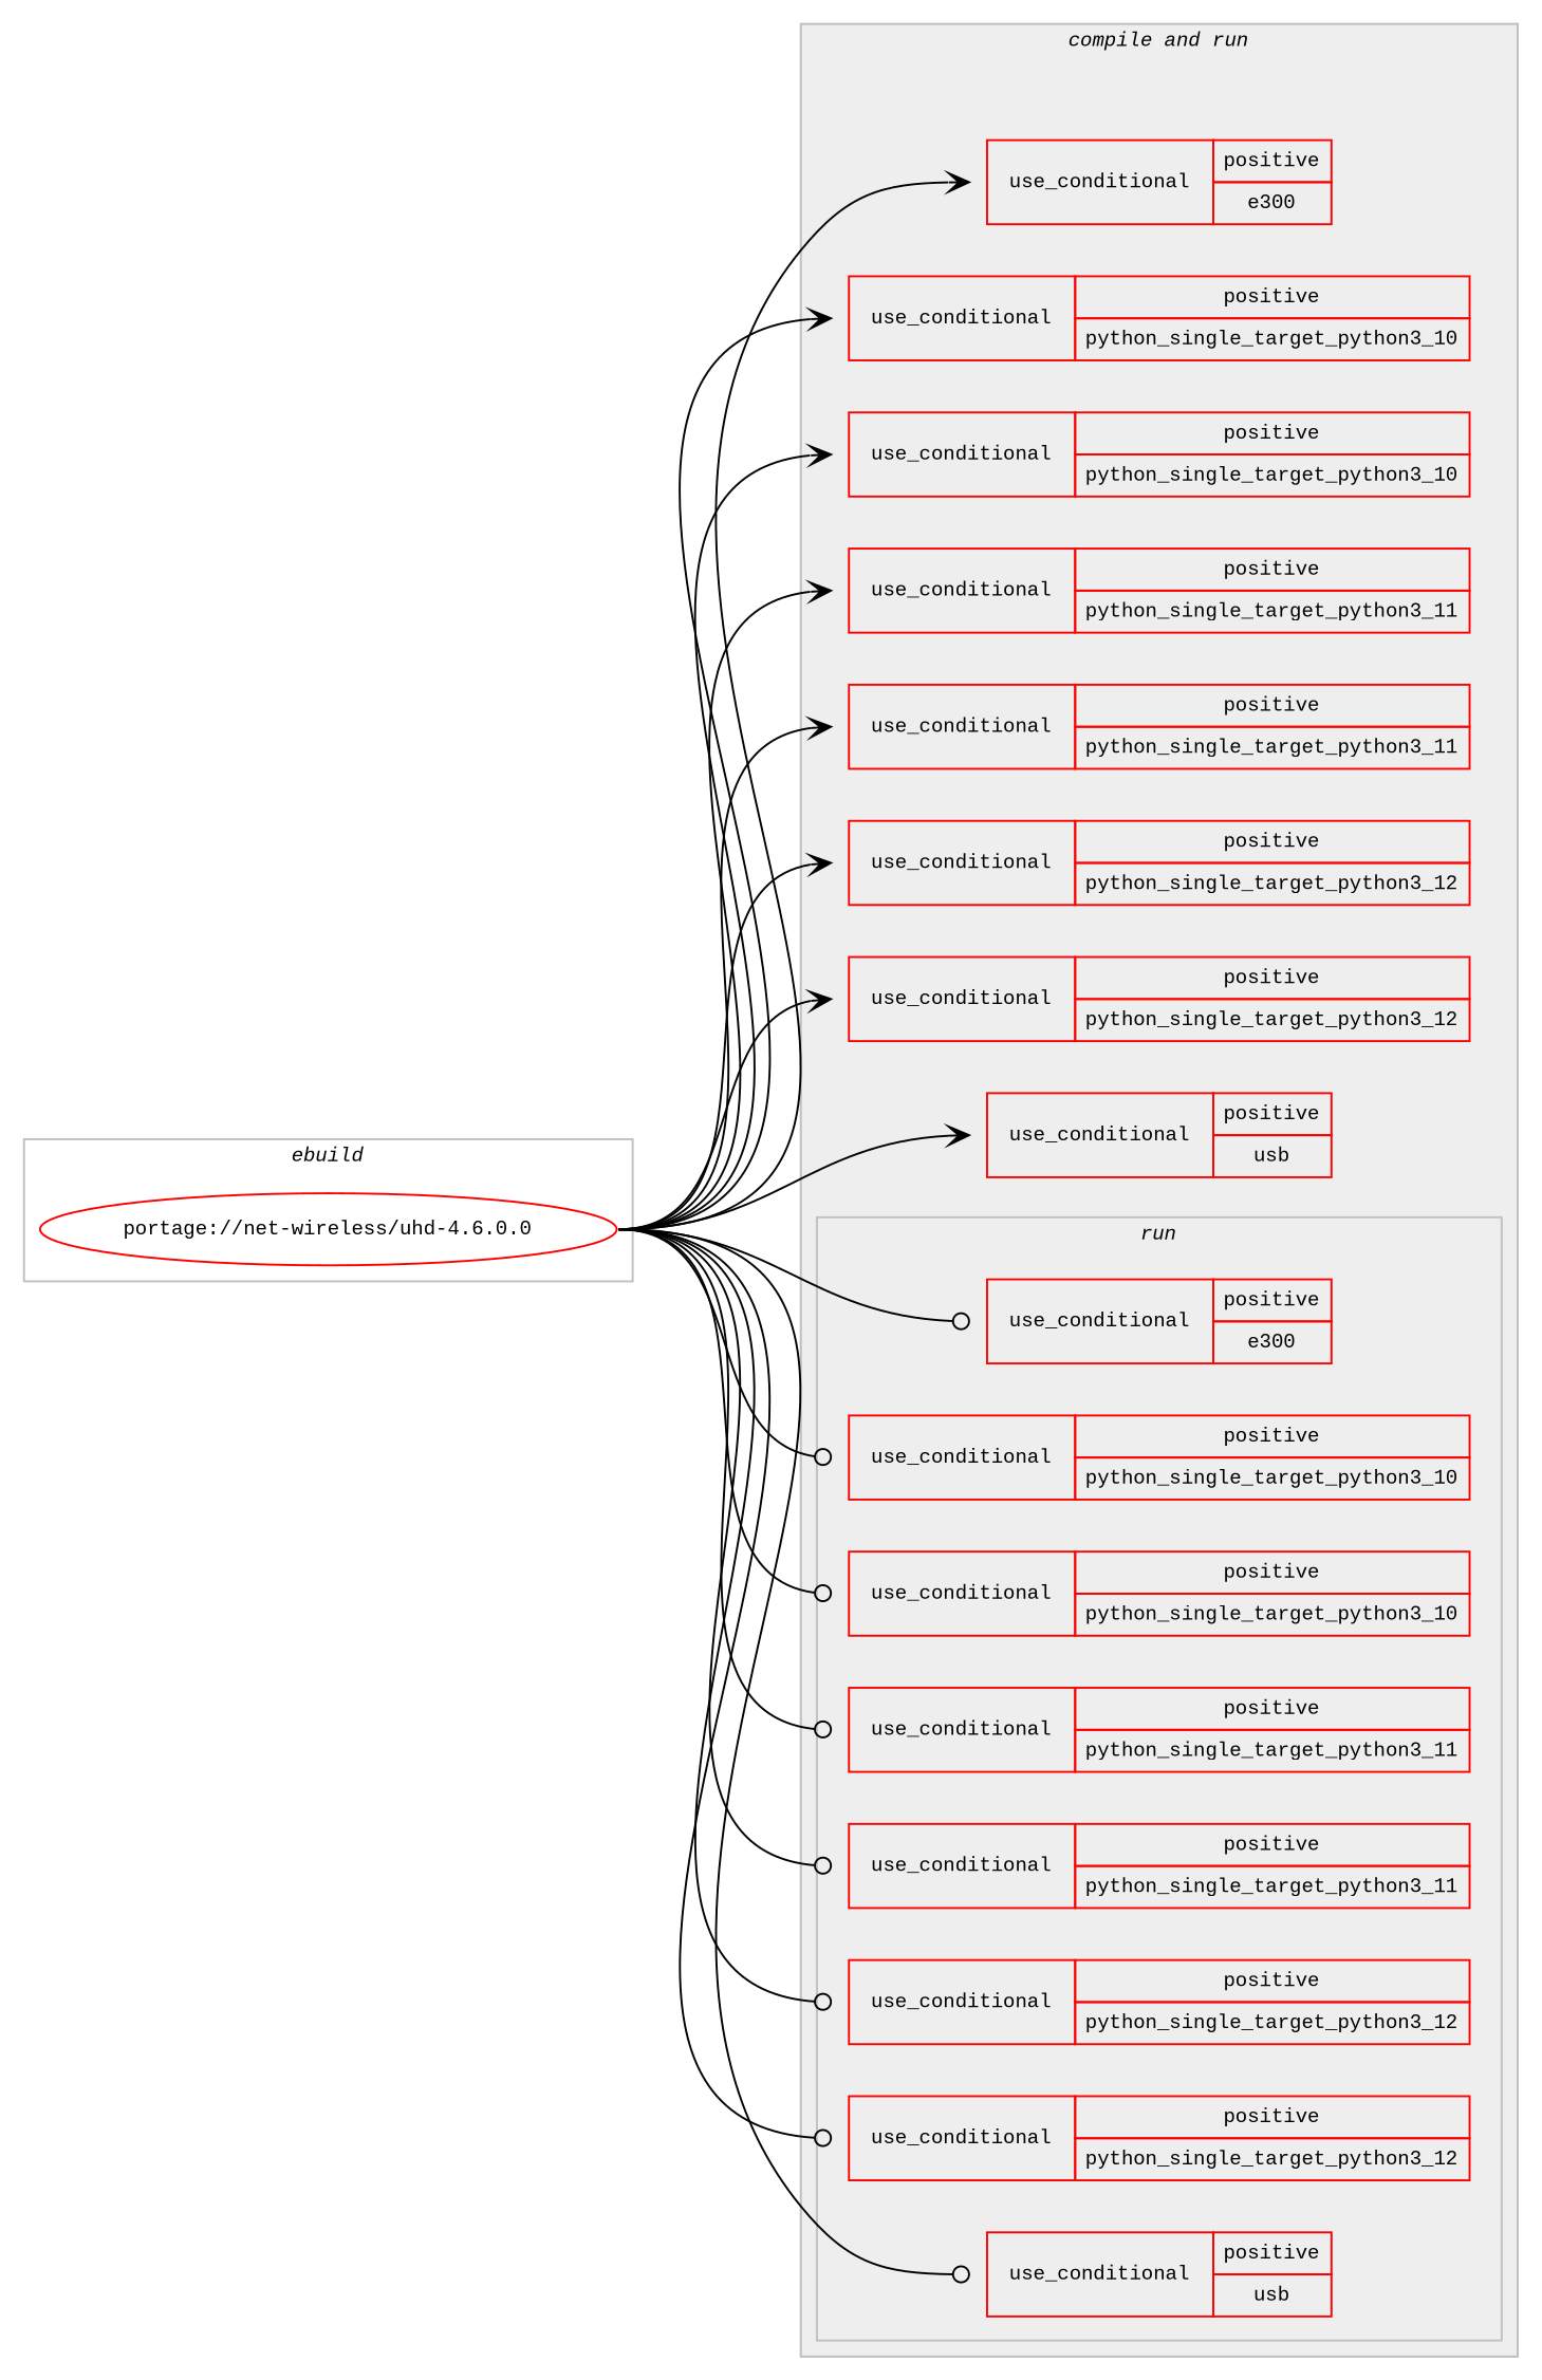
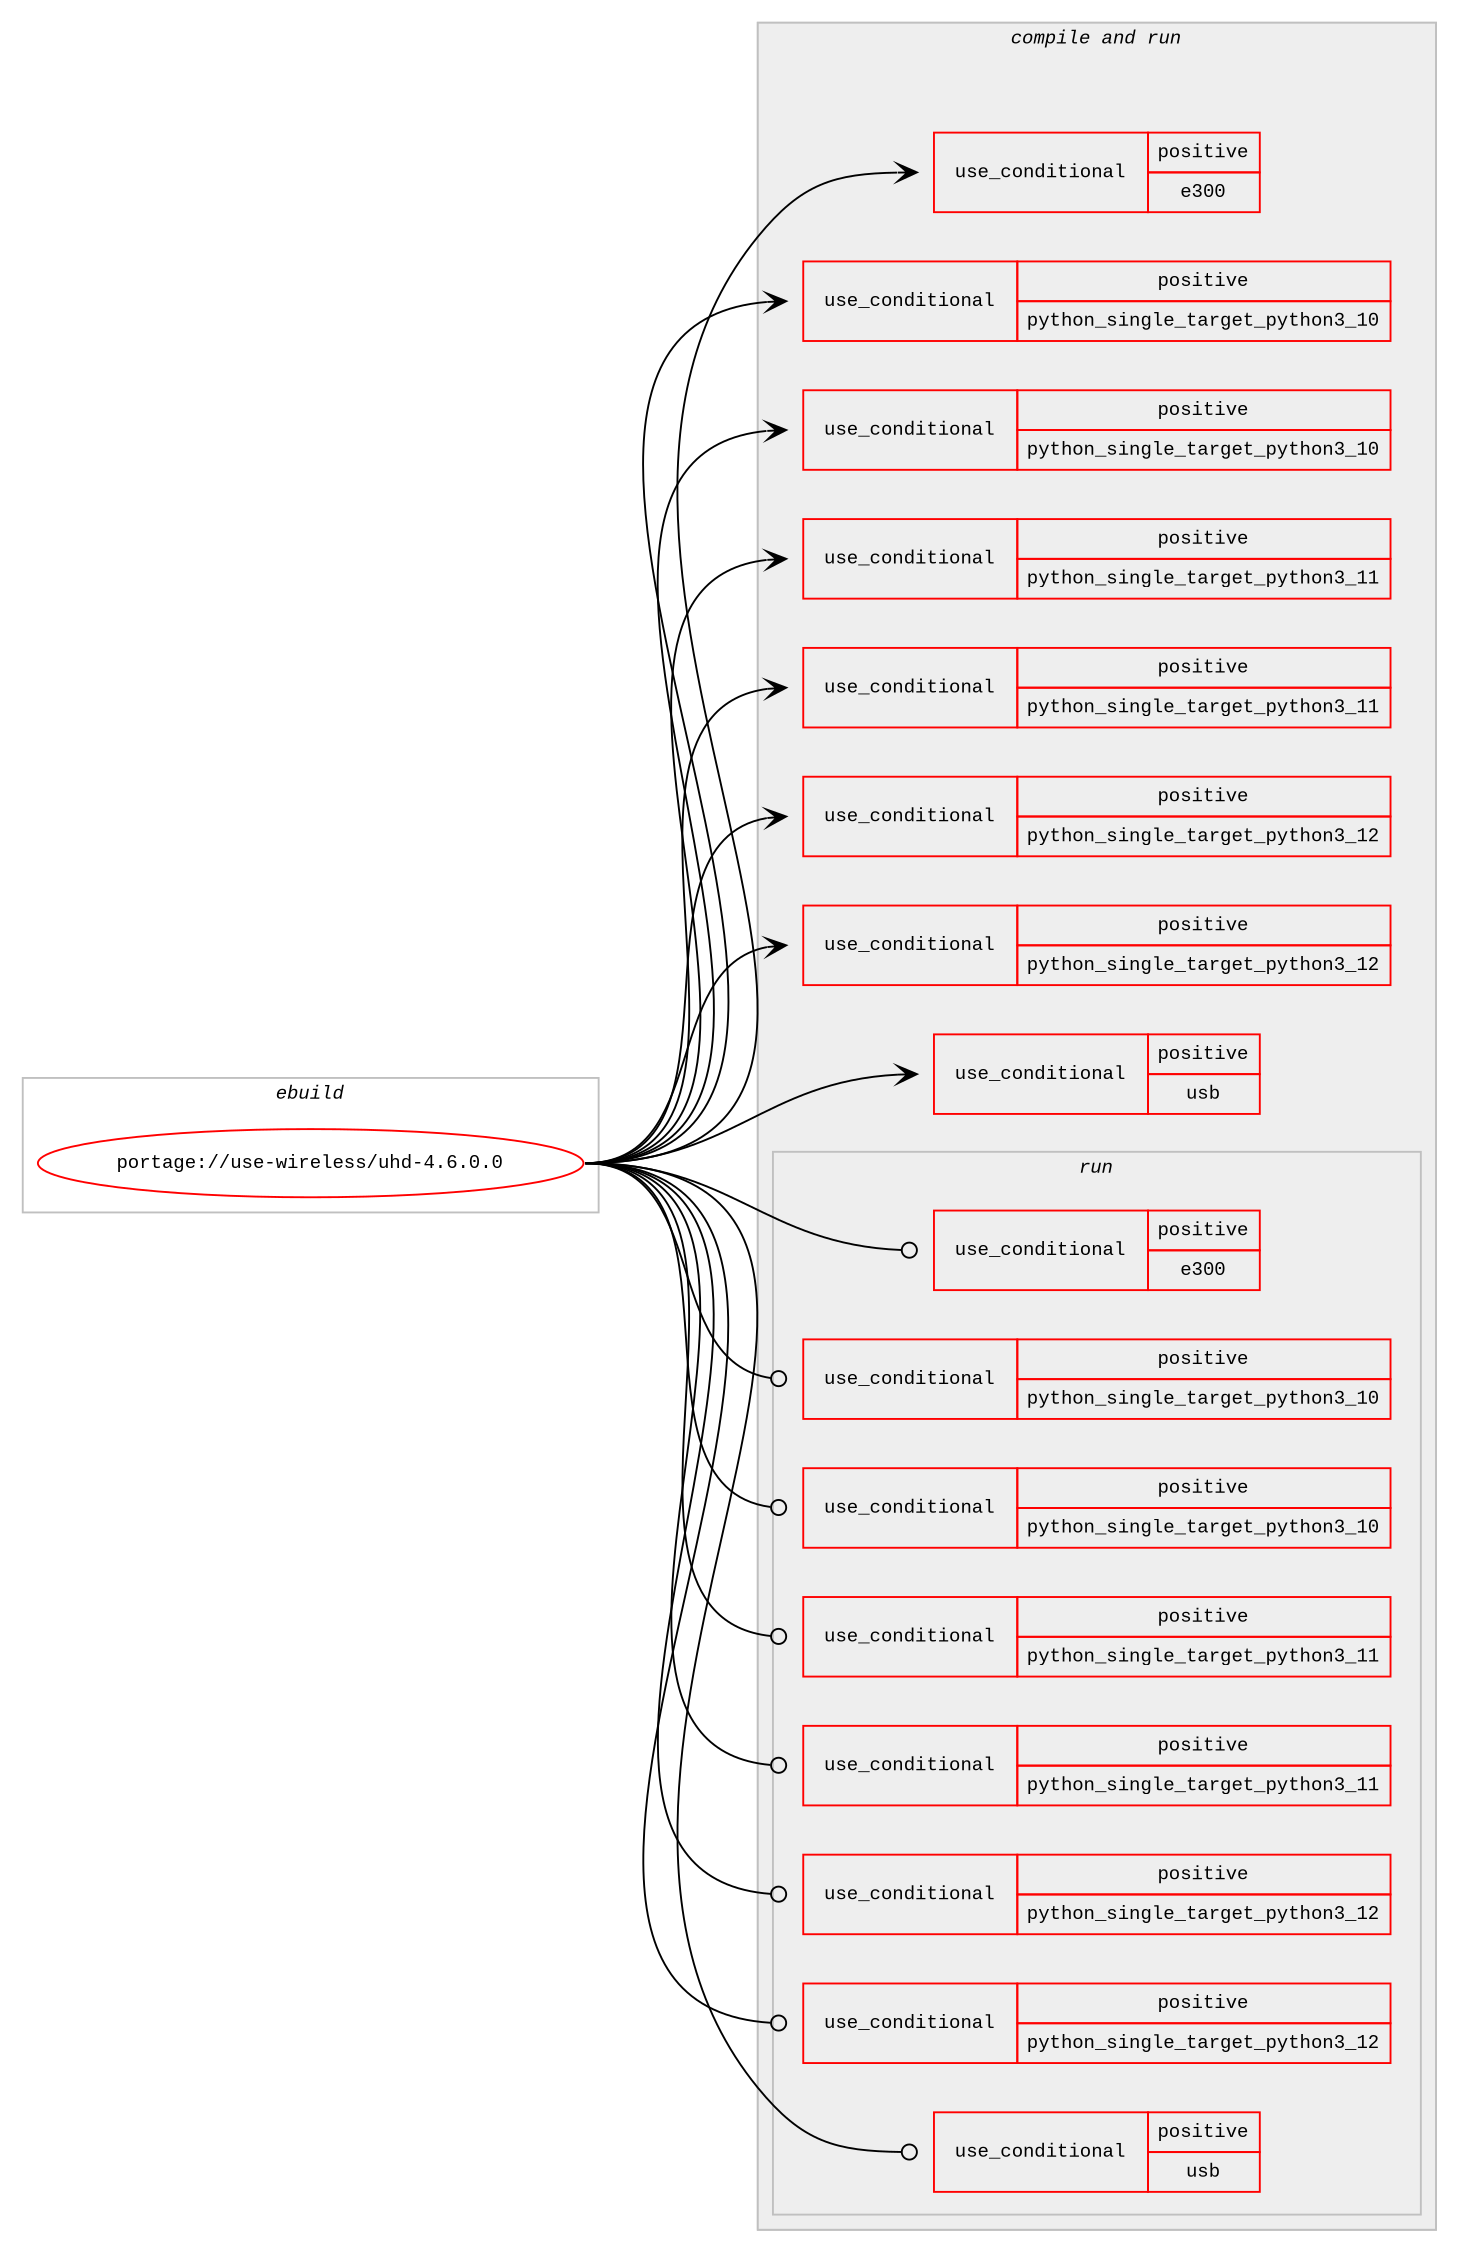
  digraph {
    compound=true
    concentrate=true
    fontname="Liberation Mono"
    fontsize=10
    newrank=true
    rankdir=LR
    ranksep=1.5
    node [color=red fontname="Liberation Mono" fontsize=10 shape=none]
    edge [arrowhead=vee headport=w style=solid tailport=e weight=20 fontname="Liberation Mono"]
-   n1 [label="portage://net-wireless/uhd-4.6.0.0" width=4 shape=""]
+   n1 [label="portage://use-wireless/uhd-4.6.0.0" width=4 shape=""]
    n2 [label=<<TABLE BORDER="0" CELLBORDER="1" CELLSPACING="0" CELLPADDING="4"><TR><TD ROWSPAN="3" CELLPADDING="10">use_conditional</TD></TR><TR><TD>positive</TD></TR><TR><TD>e300</TD></TR></TABLE>>]
    n3 [label=<<TABLE BORDER="0" CELLBORDER="1" CELLSPACING="0" CELLPADDING="4"><TR><TD ROWSPAN="3" CELLPADDING="10">use_conditional</TD></TR><TR><TD>positive</TD></TR><TR><TD>python_single_target_python3_10</TD></TR></TABLE>>]
    n4 [label=<<TABLE BORDER="0" CELLBORDER="1" CELLSPACING="0" CELLPADDING="4"><TR><TD ROWSPAN="3" CELLPADDING="10">use_conditional</TD></TR><TR><TD>positive</TD></TR><TR><TD>python_single_target_python3_10</TD></TR></TABLE>>]
    n5 [label=<<TABLE BORDER="0" CELLBORDER="1" CELLSPACING="0" CELLPADDING="4"><TR><TD ROWSPAN="3" CELLPADDING="10">use_conditional</TD></TR><TR><TD>positive</TD></TR><TR><TD>python_single_target_python3_11</TD></TR></TABLE>>]
    n6 [label=<<TABLE BORDER="0" CELLBORDER="1" CELLSPACING="0" CELLPADDING="4"><TR><TD ROWSPAN="3" CELLPADDING="10">use_conditional</TD></TR><TR><TD>positive</TD></TR><TR><TD>python_single_target_python3_11</TD></TR></TABLE>>]
    n7 [label=<<TABLE BORDER="0" CELLBORDER="1" CELLSPACING="0" CELLPADDING="4"><TR><TD ROWSPAN="3" CELLPADDING="10">use_conditional</TD></TR><TR><TD>positive</TD></TR><TR><TD>python_single_target_python3_12</TD></TR></TABLE>>]
    n8 [label=<<TABLE BORDER="0" CELLBORDER="1" CELLSPACING="0" CELLPADDING="4"><TR><TD ROWSPAN="3" CELLPADDING="10">use_conditional</TD></TR><TR><TD>positive</TD></TR><TR><TD>python_single_target_python3_12</TD></TR></TABLE>>]
    n9 [label=<<TABLE BORDER="0" CELLBORDER="1" CELLSPACING="0" CELLPADDING="4"><TR><TD ROWSPAN="3" CELLPADDING="10">use_conditional</TD></TR><TR><TD>positive</TD></TR><TR><TD>usb</TD></TR></TABLE>>]
    n10 [label=<<TABLE BORDER="0" CELLBORDER="1" CELLSPACING="0" CELLPADDING="4"><TR><TD ROWSPAN="3" CELLPADDING="10">use_conditional</TD></TR><TR><TD>positive</TD></TR><TR><TD>e300</TD></TR></TABLE>>]
    n11 [label=<<TABLE BORDER="0" CELLBORDER="1" CELLSPACING="0" CELLPADDING="4"><TR><TD ROWSPAN="3" CELLPADDING="10">use_conditional</TD></TR><TR><TD>positive</TD></TR><TR><TD>python_single_target_python3_10</TD></TR></TABLE>>]
    n12 [label=<<TABLE BORDER="0" CELLBORDER="1" CELLSPACING="0" CELLPADDING="4"><TR><TD ROWSPAN="3" CELLPADDING="10">use_conditional</TD></TR><TR><TD>positive</TD></TR><TR><TD>python_single_target_python3_10</TD></TR></TABLE>>]
    n13 [label=<<TABLE BORDER="0" CELLBORDER="1" CELLSPACING="0" CELLPADDING="4"><TR><TD ROWSPAN="3" CELLPADDING="10">use_conditional</TD></TR><TR><TD>positive</TD></TR><TR><TD>python_single_target_python3_11</TD></TR></TABLE>>]
    n14 [label=<<TABLE BORDER="0" CELLBORDER="1" CELLSPACING="0" CELLPADDING="4"><TR><TD ROWSPAN="3" CELLPADDING="10">use_conditional</TD></TR><TR><TD>positive</TD></TR><TR><TD>python_single_target_python3_11</TD></TR></TABLE>>]
    n15 [label=<<TABLE BORDER="0" CELLBORDER="1" CELLSPACING="0" CELLPADDING="4"><TR><TD ROWSPAN="3" CELLPADDING="10">use_conditional</TD></TR><TR><TD>positive</TD></TR><TR><TD>python_single_target_python3_12</TD></TR></TABLE>>]
    n16 [label=<<TABLE BORDER="0" CELLBORDER="1" CELLSPACING="0" CELLPADDING="4"><TR><TD ROWSPAN="3" CELLPADDING="10">use_conditional</TD></TR><TR><TD>positive</TD></TR><TR><TD>python_single_target_python3_12</TD></TR></TABLE>>]
    n17 [label=<<TABLE BORDER="0" CELLBORDER="1" CELLSPACING="0" CELLPADDING="4"><TR><TD ROWSPAN="3" CELLPADDING="10">use_conditional</TD></TR><TR><TD>positive</TD></TR><TR><TD>usb</TD></TR></TABLE>>]
    subgraph cluster_1 {
      color=gray
      label=<<i>ebuild</i>>
      rank=same
      n1
    }
    subgraph cluster_2 {
      color=gray
      label=<<i>dependencies</i>>
      subgraph cluster_3 {
        color=gray
        fillcolor="#eeeeee"
        label=<<i>compile</i>>
        style=filled
        subgraph sub_4 {
          color=gray
          fillcolor="#eeeeee"
          label=<<i>compile</i>>
          style=filled
          n2
        }
        subgraph sub_5 {
          color=gray
          fillcolor="#eeeeee"
          label=<<i>compile</i>>
          style=filled
          n3
        }
        subgraph sub_6 {
          color=gray
          fillcolor="#eeeeee"
          label=<<i>compile</i>>
          style=filled
          n4
        }
        subgraph sub_7 {
          color=gray
          fillcolor="#eeeeee"
          label=<<i>compile</i>>
          style=filled
          n5
        }
        subgraph sub_8 {
          color=gray
          fillcolor="#eeeeee"
          label=<<i>compile</i>>
          style=filled
          n6
        }
        subgraph sub_9 {
          color=gray
          fillcolor="#eeeeee"
          label=<<i>compile</i>>
          style=filled
          n7
        }
        subgraph sub_10 {
          color=gray
          fillcolor="#eeeeee"
          label=<<i>compile</i>>
          style=filled
          n8
        }
        subgraph sub_11 {
          color=gray
          fillcolor="#eeeeee"
          label=<<i>compile</i>>
          style=filled
          n9
        }
      }
      subgraph cluster_12 {
        color=gray
        fillcolor="#eeeeee"
        label=<<i>compile and run</i>>
        style=filled
      }
      subgraph cluster_13 {
        color=gray
        fillcolor="#eeeeee"
        label=<<i>run</i>>
        style=filled
        subgraph sub_14 {
          color=gray
          fillcolor="#eeeeee"
          label=<<i>run</i>>
          style=filled
          n10
        }
        subgraph sub_15 {
          color=gray
          fillcolor="#eeeeee"
          label=<<i>run</i>>
          style=filled
          n11
        }
        subgraph sub_16 {
          color=gray
          fillcolor="#eeeeee"
          label=<<i>run</i>>
          style=filled
          n12
        }
        subgraph sub_17 {
          color=gray
          fillcolor="#eeeeee"
          label=<<i>run</i>>
          style=filled
          n13
        }
        subgraph sub_18 {
          color=gray
          fillcolor="#eeeeee"
          label=<<i>run</i>>
          style=filled
          n14
        }
        subgraph sub_19 {
          color=gray
          fillcolor="#eeeeee"
          label=<<i>run</i>>
          style=filled
          n15
        }
        subgraph sub_20 {
          color=gray
          fillcolor="#eeeeee"
          label=<<i>run</i>>
          style=filled
          n16
        }
        subgraph sub_21 {
          color=gray
          fillcolor="#eeeeee"
          label=<<i>run</i>>
          style=filled
          n17
        }
      }
    }
    subgraph cluster_22 {
      color=gray
      label=<<i>candidates</i>>
      rank=same
    }
    n1 -> n2
    n1 -> n3
    n1 -> n4
    n1 -> n5
    n1 -> n6
    n1 -> n7
    n1 -> n8
    n1 -> n9
    n1 -> n10 [arrowhead=odot]
    n1 -> n11 [arrowhead=odot]
    n1 -> n12 [arrowhead=odot]
    n1 -> n13 [arrowhead=odot]
    n1 -> n14 [arrowhead=odot]
    n1 -> n15 [arrowhead=odot]
    n1 -> n16 [arrowhead=odot]
    n1 -> n17 [arrowhead=odot]
  }
